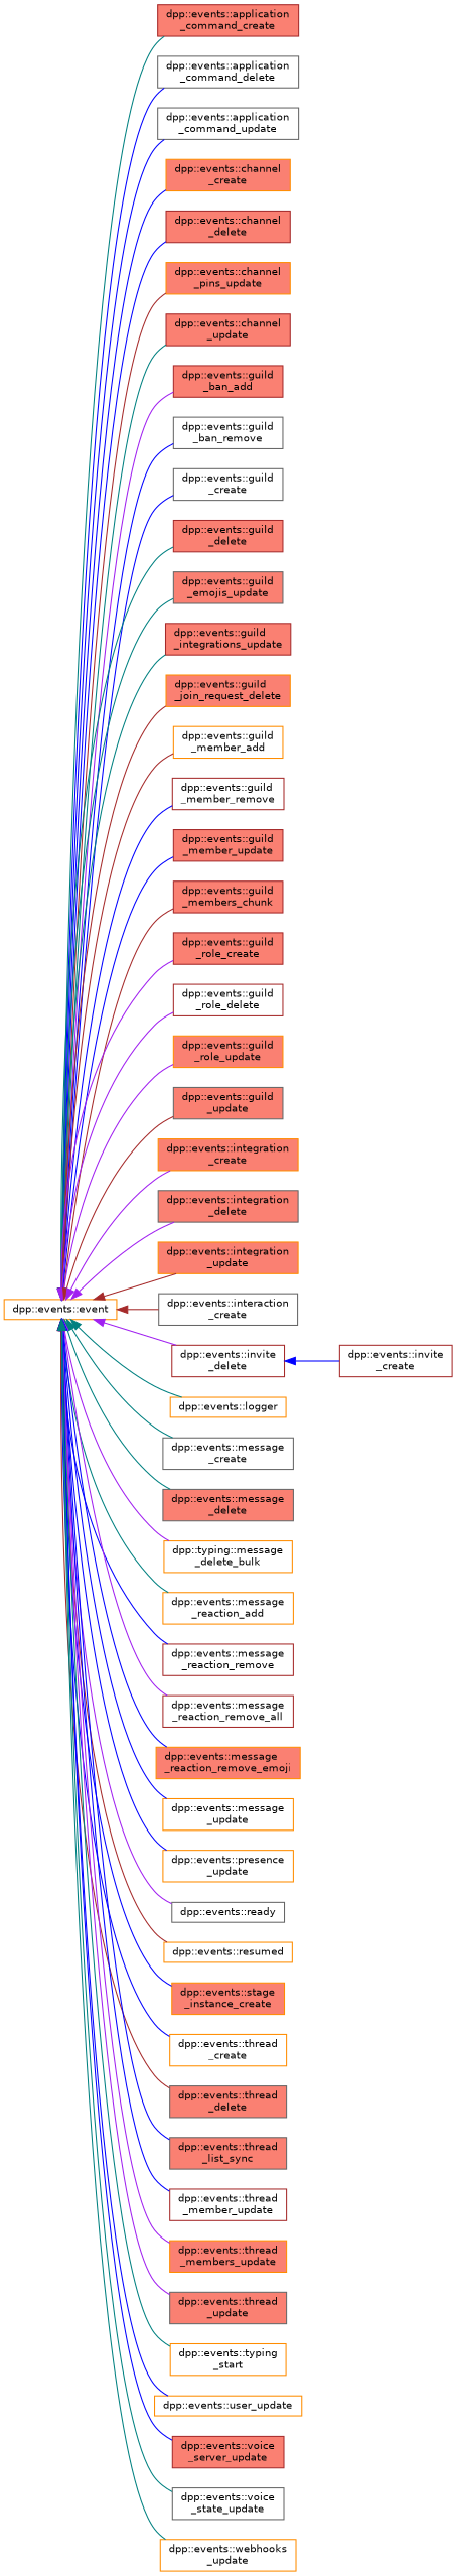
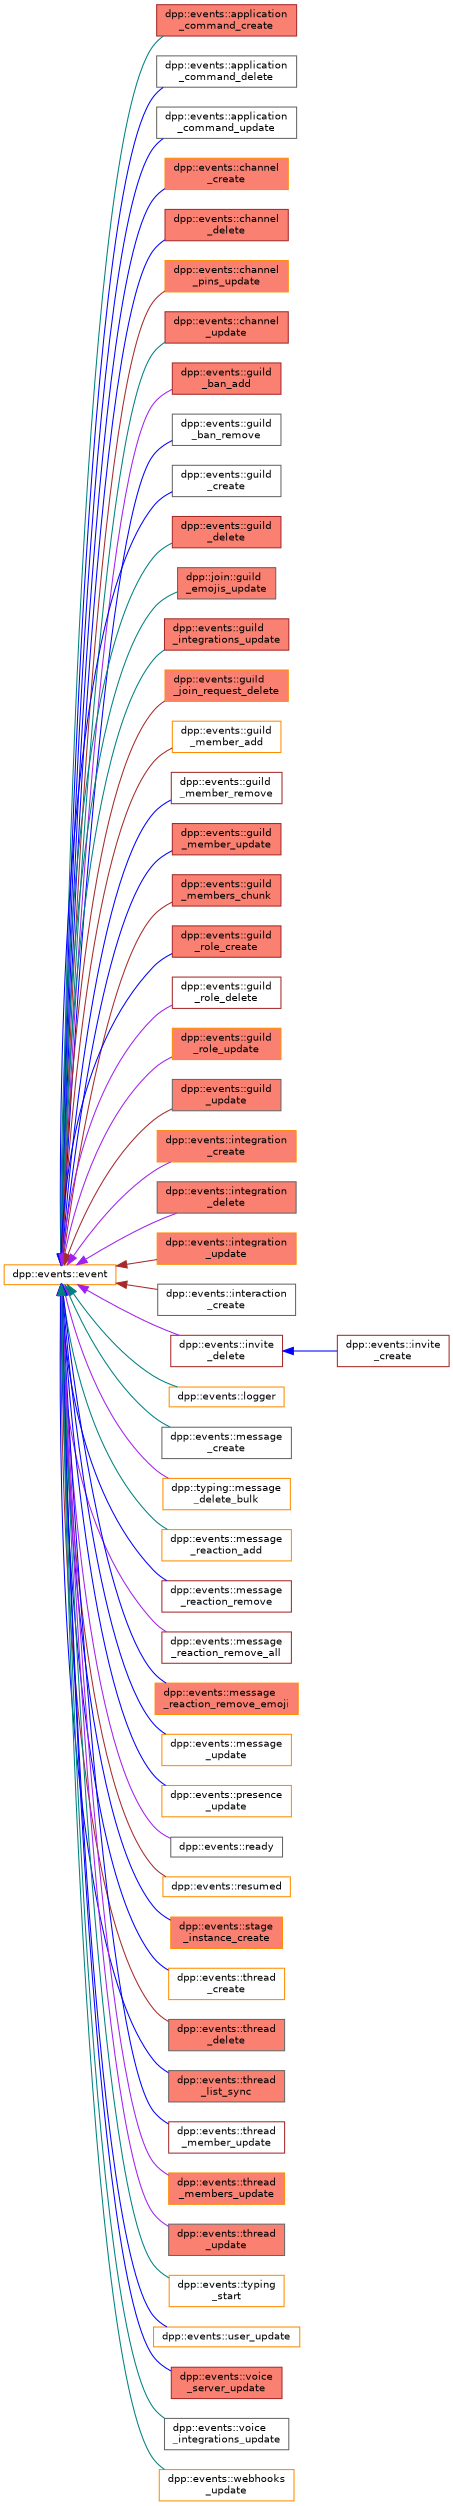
  digraph {
    rankdir=LR
    node [color=darkorange fillcolor=white fontname=Helvetica fontsize=10 shape=record style=filled]
    edge [color=blue dir=back fontname=Helvetica fontsize=10 labelfontname=Helvetica labelfontsize=10 style=solid]
    n1 [height=0.2 label="dpp::events::event" width=0.4]
    n2 [color=brown fillcolor=salmon height=0.2 label="dpp::events::application\l_command_create" width=0.4]
    n3 [color=gray40 height=0.2 label="dpp::events::application\l_command_delete" width=0.4]
    n4 [color=gray40 height=0.2 label="dpp::events::application\l_command_update" width=0.4]
    n5 [fillcolor=salmon height=0.2 label="dpp::events::channel\l_create" width=0.4]
    n6 [color=brown fillcolor=salmon height=0.2 label="dpp::events::channel\l_delete" width=0.4]
    n7 [fillcolor=salmon height=0.2 label="dpp::events::channel\l_pins_update" width=0.4]
    n8 [color=brown fillcolor=salmon height=0.2 label="dpp::events::channel\l_update" width=0.4]
    n9 [color=brown fillcolor=salmon height=0.2 label="dpp::events::guild\l_ban_add" width=0.4]
    n10 [color=gray40 height=0.2 label="dpp::events::guild\l_ban_remove" width=0.4]
    n11 [color=gray40 height=0.2 label="dpp::events::guild\l_create" width=0.4]
    n12 [color=brown fillcolor=salmon height=0.2 label="dpp::events::guild\l_delete" width=0.4]
-   n13 [color=gray40 fillcolor=salmon height=0.2 label="dpp::events::guild\l_emojis_update" width=0.4]
+   n13 [color=gray40 fillcolor=salmon height=0.2 label="dpp::join::guild\l_emojis_update" width=0.4]
    n14 [color=brown fillcolor=salmon height=0.2 label="dpp::events::guild\l_integrations_update" width=0.4]
    n15 [fillcolor=salmon height=0.2 label="dpp::events::guild\l_join_request_delete" width=0.4]
    n16 [height=0.2 label="dpp::events::guild\l_member_add" width=0.4]
    n17 [color=brown height=0.2 label="dpp::events::guild\l_member_remove" width=0.4]
    n18 [color=brown fillcolor=salmon height=0.2 label="dpp::events::guild\l_member_update" width=0.4]
    n19 [color=brown fillcolor=salmon height=0.2 label="dpp::events::guild\l_members_chunk" width=0.4]
    n20 [color=brown fillcolor=salmon height=0.2 label="dpp::events::guild\l_role_create" width=0.4]
    n21 [color=brown height=0.2 label="dpp::events::guild\l_role_delete" width=0.4]
    n22 [fillcolor=salmon height=0.2 label="dpp::events::guild\l_role_update" width=0.4]
    n23 [color=gray40 fillcolor=salmon height=0.2 label="dpp::events::guild\l_update" width=0.4]
    n24 [fillcolor=salmon height=0.2 label="dpp::events::integration\l_create" width=0.4]
    n25 [color=gray40 fillcolor=salmon height=0.2 label="dpp::events::integration\l_delete" width=0.4]
    n26 [fillcolor=salmon height=0.2 label="dpp::events::integration\l_update" width=0.4]
    n27 [color=gray40 height=0.2 label="dpp::events::interaction\l_create" width=0.4]
    n28 [color=brown height=0.2 label="dpp::events::invite\l_delete" width=0.4]
    n29 [height=0.2 label="dpp::events::logger" width=0.4]
    n30 [color=gray40 height=0.2 label="dpp::events::message\l_create" width=0.4]
-   n31 [color=gray40 fillcolor=salmon height=0.2 label="dpp::events::message\l_delete" width=0.4]
    n32 [height=0.2 label="dpp::typing::message\l_delete_bulk" width=0.4]
    n33 [height=0.2 label="dpp::events::message\l_reaction_add" width=0.4]
    n34 [color=brown height=0.2 label="dpp::events::message\l_reaction_remove" width=0.4]
    n35 [color=brown height=0.2 label="dpp::events::message\l_reaction_remove_all" width=0.4]
    n36 [fillcolor=salmon height=0.2 label="dpp::events::message\l_reaction_remove_emoji" width=0.4]
    n37 [height=0.2 label="dpp::events::message\l_update" width=0.4]
    n38 [height=0.2 label="dpp::events::presence\l_update" width=0.4]
    n39 [color=gray40 height=0.2 label="dpp::events::ready" width=0.4]
    n40 [height=0.2 label="dpp::events::resumed" width=0.4]
    n41 [fillcolor=salmon height=0.2 label="dpp::events::stage\l_instance_create" width=0.4]
    n42 [height=0.2 label="dpp::events::thread\l_create" width=0.4]
    n43 [color=gray40 fillcolor=salmon height=0.2 label="dpp::events::thread\l_delete" width=0.4]
    n44 [color=gray40 fillcolor=salmon height=0.2 label="dpp::events::thread\l_list_sync" width=0.4]
    n45 [color=brown height=0.2 label="dpp::events::thread\l_member_update" width=0.4]
    n46 [fillcolor=salmon height=0.2 label="dpp::events::thread\l_members_update" width=0.4]
    n47 [color=gray40 fillcolor=salmon height=0.2 label="dpp::events::thread\l_update" width=0.4]
    n48 [height=0.2 label="dpp::events::typing\l_start" width=0.4]
    n49 [height=0.2 label="dpp::events::user_update" width=0.4]
    n50 [color=brown fillcolor=salmon height=0.2 label="dpp::events::voice\l_server_update" width=0.4]
-   n51 [color=gray40 height=0.2 label="dpp::events::voice\l_state_update" width=0.4]
+   n51 [color=gray40 height=0.2 label="dpp::events::voice\l_integrations_update" width=0.4]
    n52 [height=0.2 label="dpp::events::webhooks\l_update" width=0.4]
    n53 [color=brown height=0.2 label="dpp::events::invite\l_create" width=0.4]
    n1 -> n2 [color=teal]
    n1 -> n3
    n1 -> n4
    n1 -> n5
    n1 -> n6
    n1 -> n7 [color=brown]
    n1 -> n8 [color=teal]
    n1 -> n9 [color=purple]
    n1 -> n10
    n1 -> n11
    n1 -> n12 [color=teal]
    n1 -> n13 [color=teal]
    n1 -> n14 [color=teal]
    n1 -> n15 [color=brown]
    n1 -> n16 [color=brown]
    n1 -> n17
    n1 -> n18
    n1 -> n19 [color=brown]
-   n1 -> n20 [color=purple]
+   n1 -> n20
    n1 -> n21 [color=purple]
    n1 -> n22 [color=purple]
    n1 -> n23 [color=brown]
    n1 -> n24 [color=purple]
    n1 -> n25 [color=purple]
    n1 -> n26 [color=brown]
    n1 -> n27 [color=brown]
    n1 -> n28 [color=purple]
    n1 -> n29 [color=teal]
    n1 -> n30 [color=teal]
-   n1 -> n31 [color=teal]
    n1 -> n32 [color=purple]
    n1 -> n33 [color=teal]
    n1 -> n34
    n1 -> n35 [color=purple]
    n1 -> n36
    n1 -> n37
    n1 -> n38
    n1 -> n39 [color=purple]
    n1 -> n40 [color=brown]
    n1 -> n41
    n1 -> n42
    n1 -> n43 [color=brown]
    n1 -> n44
    n1 -> n45
    n1 -> n46 [color=purple]
    n1 -> n47 [color=purple]
    n1 -> n48 [color=teal]
    n1 -> n49
    n1 -> n50
    n1 -> n51 [color=teal]
    n1 -> n52 [color=teal]
    n28 -> n53
  }
